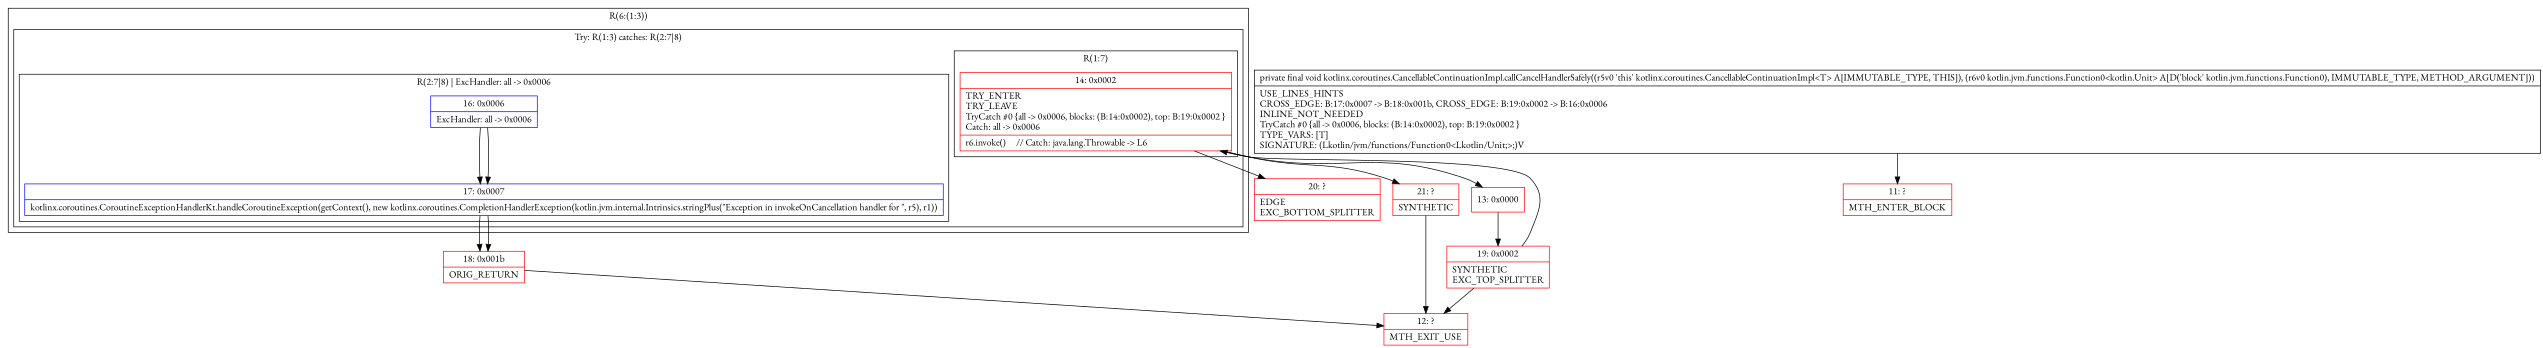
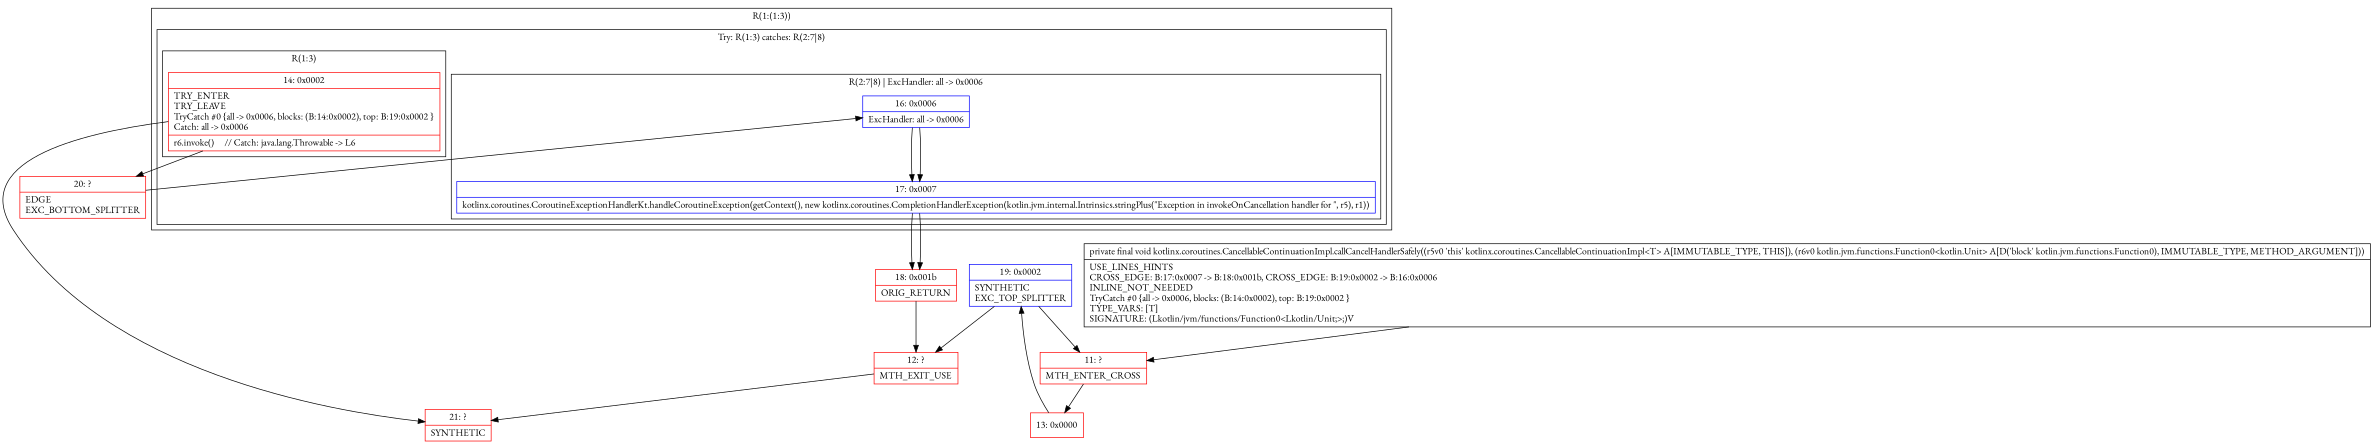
  digraph {
    fontname="EB Garamond"
    node [color=red fontname="EB Garamond" shape=record]
    edge [fontname="EB Garamond"]
    n1 [label="{14\:\ 0x0002|TRY_ENTER\lTRY_LEAVE\lTryCatch #0 \{all \-\> 0x0006, blocks: (B:14:0x0002), top: B:19:0x0002 \}\lCatch: all \-\> 0x0006\l|r6.invoke()     \/\/ Catch: java.lang.Throwable \-\> L6\l}"]
    n2 [color=blue label="{16\:\ 0x0006|ExcHandler: all \-\> 0x0006\l}"]
    n3 [color=blue label="{17\:\ 0x0007|kotlinx.coroutines.CoroutineExceptionHandlerKt.handleCoroutineException(getContext(), new kotlinx.coroutines.CompletionHandlerException(kotlin.jvm.internal.Intrinsics.stringPlus(\"Exception in invokeOnCancellation handler for \", r5), r1))\l}"]
    n4 [label="{20\:\ ?|EDGE\lEXC_BOTTOM_SPLITTER\l}"]
    n5 [label="{21\:\ ?|SYNTHETIC\l}"]
    n6 [label="{18\:\ 0x001b|ORIG_RETURN\l}"]
    n7 [label="{12\:\ ?|MTH_EXIT_USE\l}"]
-   n8 [label="{11\:\ ?|MTH_ENTER_BLOCK\l}"]
+   n8 [label="{11\:\ ?|MTH_ENTER_CROSS\l}"]
    n9 [label="{13\:\ 0x0000}"]
-   n10 [label="{19\:\ 0x0002|SYNTHETIC\lEXC_TOP_SPLITTER\l}"]
+   n10 [color=blue label="{19\:\ 0x0002|SYNTHETIC\lEXC_TOP_SPLITTER\l}"]
    n11 [label="{private final void kotlinx.coroutines.CancellableContinuationImpl.callCancelHandlerSafely((r5v0 'this' kotlinx.coroutines.CancellableContinuationImpl\<T\> A[IMMUTABLE_TYPE, THIS]), (r6v0 kotlin.jvm.functions.Function0\<kotlin.Unit\> A[D('block' kotlin.jvm.functions.Function0), IMMUTABLE_TYPE, METHOD_ARGUMENT]))  | USE_LINES_HINTS\lCROSS_EDGE: B:17:0x0007 \-\> B:18:0x001b, CROSS_EDGE: B:19:0x0002 \-\> B:16:0x0006\lINLINE_NOT_NEEDED\lTryCatch #0 \{all \-\> 0x0006, blocks: (B:14:0x0002), top: B:19:0x0002 \}\lTYPE_VARS: [T]\lSIGNATURE: (Lkotlin\/jvm\/functions\/Function0\<Lkotlin\/Unit;\>;)V\l}" color=""]
    subgraph cluster_1 {
-     label="R(6:(1:3))"
+     label="R(1:(1:3))"
      subgraph cluster_2 {
        label="Try: R(1:3) catches: R(2:7|8)"
        subgraph cluster_3 {
-         label="R(1:7)"
+         label="R(1:3)"
          n1
        }
        subgraph cluster_4 {
          label="R(2:7|8) | ExcHandler: all \-\> 0x0006\l"
          n2
          n3
        }
      }
    }
    subgraph cluster_5 {
      label="R(2:7|8) | ExcHandler: all \-\> 0x0006\l"
    }
    n1 -> n4
    n1 -> n5
    n2 -> n3
    n2 -> n3
    n3 -> n6
    n3 -> n6
-   n5 -> n7
+   n4 -> n2
+   n7 -> n5
    n6 -> n7
-   n1 -> n9
+   n8 -> n9
    n9 -> n10
-   n10 -> n1
+   n10 -> n8
    n10 -> n7
    n11 -> n8
  }
